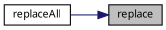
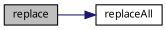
  digraph {
    rankdir=LR
    fontname="Noto Sans"
    node [color=black fontname="Noto Sans" fontsize=10 shape=record]
    n1 [fillcolor=grey75 fontcolor=black height=0.2 label=replace style=filled width=0.4]
    n2 [height=0.2 label=replaceAll width=0.4]
-   n2 -> n1 [color=midnightblue fontname="Noto Sans" fontsize=10 labelfontname=Helvetica labelfontsize=10 style=solid]
+   n1 -> n2 [color=midnightblue fontname="Noto Sans" fontsize=10 labelfontname=Helvetica labelfontsize=10 style=solid]
  }
